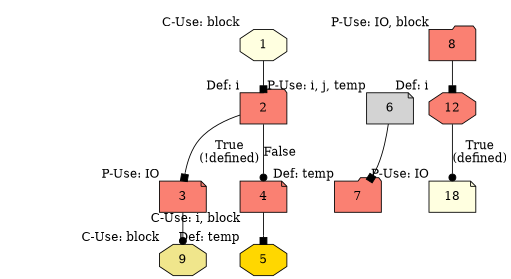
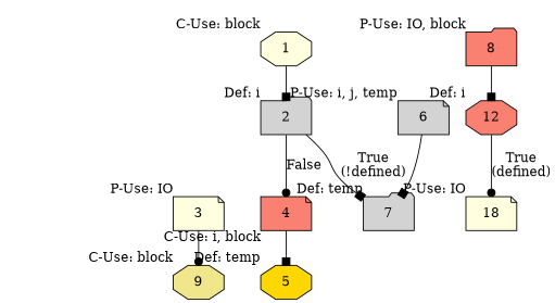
  digraph {
    rankdir=TB
    node [fillcolor=lightyellow shape=octagon style=filled xlabel="C-Use: block"]
    edge [arrowhead=box]
    n1 [label=1]
-   n2 [fillcolor=salmon label=2 shape=folder xlabel="Def: i"]
-   n3 [fillcolor=salmon label=3 shape=note xlabel="P-Use: IO"]
+   n2 [fillcolor=lightgrey label=2 shape=folder xlabel="Def: i"]
+   n3 [label=3 shape=note xlabel="P-Use: IO"]
    n4 [fillcolor=salmon label=4 shape=note xlabel="C-Use: i, block"]
    n5 [fillcolor=khaki label=9]
    n6 [fillcolor=gold label=5 xlabel="Def: temp"]
    n7 [fillcolor=lightgrey label=6 shape=note xlabel="P-Use: i, j, temp"]
-   n8 [fillcolor=salmon label=7 shape=folder xlabel="Def: temp"]
+   n8 [fillcolor=lightgrey label=7 shape=folder xlabel="Def: temp"]
    n9 [fillcolor=salmon label=8 shape=folder xlabel="P-Use: IO, block"]
    n10 [fillcolor=salmon label=12 xlabel="Def: i"]
    n11 [label=18 shape=note xlabel="P-Use: IO"]
    n1 -> n2
-   n2 -> n3 [label="True\n(!defined)"]
+   n2 -> n8 [label="True\n(!defined)"]
    n2 -> n4 [arrowhead=dot label=False]
    n3 -> n5 [arrowhead=dot]
    n4 -> n6
    n7 -> n8
    n9 -> n10
    n10 -> n11 [arrowhead=dot label="True\n(defined)"]
  }
